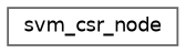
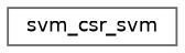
  digraph {
    rankdir=LR
-   n1 [color=grey40 fillcolor=white fontname=Helvetica fontsize=10 height=0.2 label=svm_csr_node shape=box style=filled width=0.4]
+   n1 [color=grey40 fillcolor=white fontname=Helvetica fontsize=10 height=0.2 label=svm_csr_svm shape=box style=filled width=0.4]
  }
